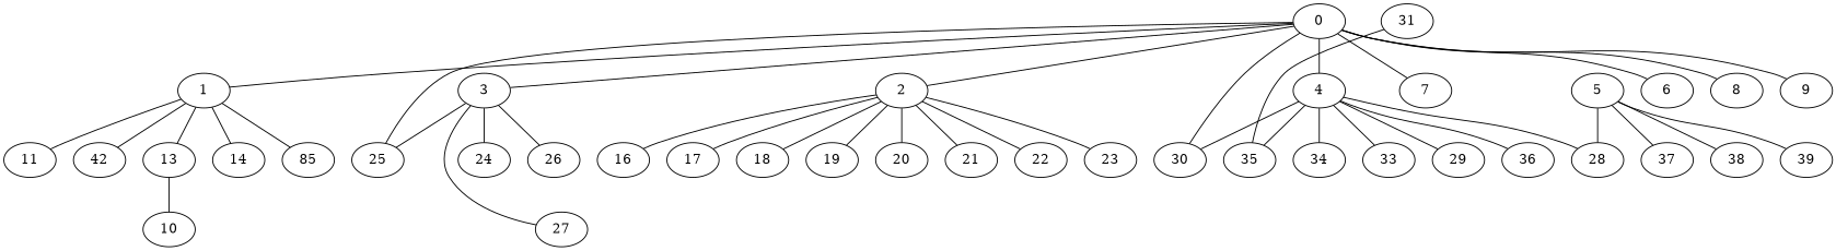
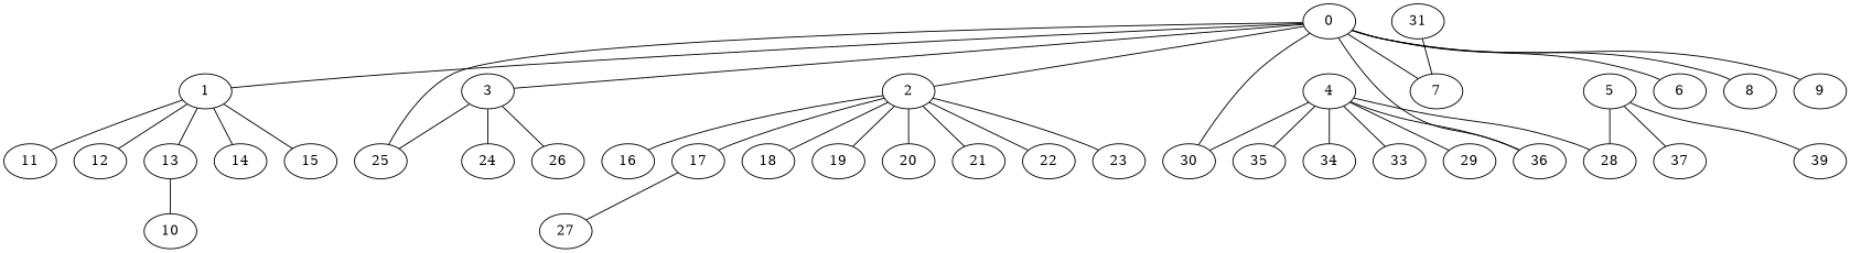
  graph {
    0
    1
    2
    3
    4
    6
    7
    8
    9
    25
    30
    11
-   12 [label=42]
+   12
    13
    14
-   15 [label=85]
+   15
    16
    17
    18
    19
    20
    21
    22
    23
    24
    26
    27
    34
    35
    36
    33
    28
    29
    5
    37
-   38
    39
    10
    31
    0 -- 1
    0 -- 2
    0 -- 3
-   0 -- 4
+   0 -- 36
    0 -- 6
    0 -- 7
    0 -- 8
    0 -- 9
    0 -- 25
    0 -- 30
    1 -- 11
    1 -- 12
    1 -- 13
    1 -- 14
    1 -- 15
    2 -- 16
    2 -- 17
    2 -- 18
    2 -- 19
    2 -- 20
    2 -- 21
    2 -- 22
    2 -- 23
    3 -- 25
    3 -- 24
    3 -- 26
-   3 -- 27
+   17 -- 27
    4 -- 30
    4 -- 34
    4 -- 35
    4 -- 36
    4 -- 33
    4 -- 28
    4 -- 29
    13 -- 10
    5 -- 28
    5 -- 37
-   5 -- 38
    5 -- 39
-   31 -- 35
+   31 -- 7
  }
